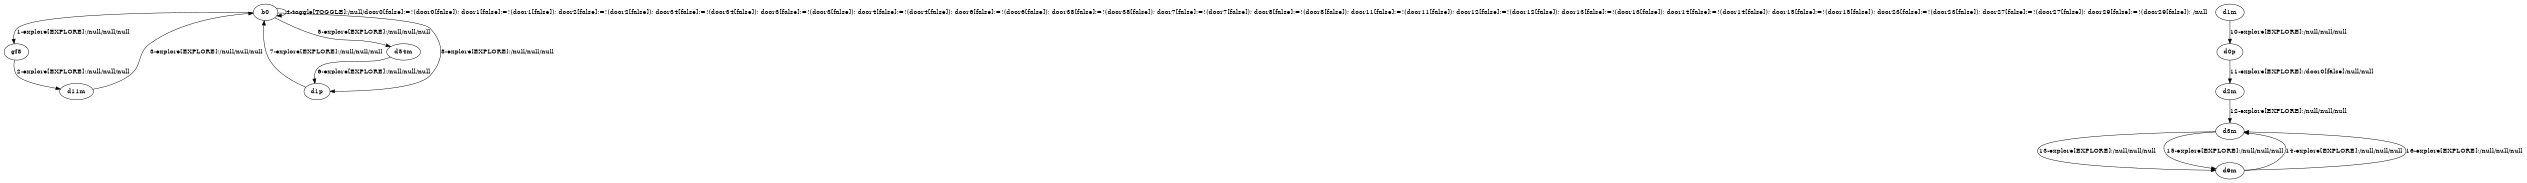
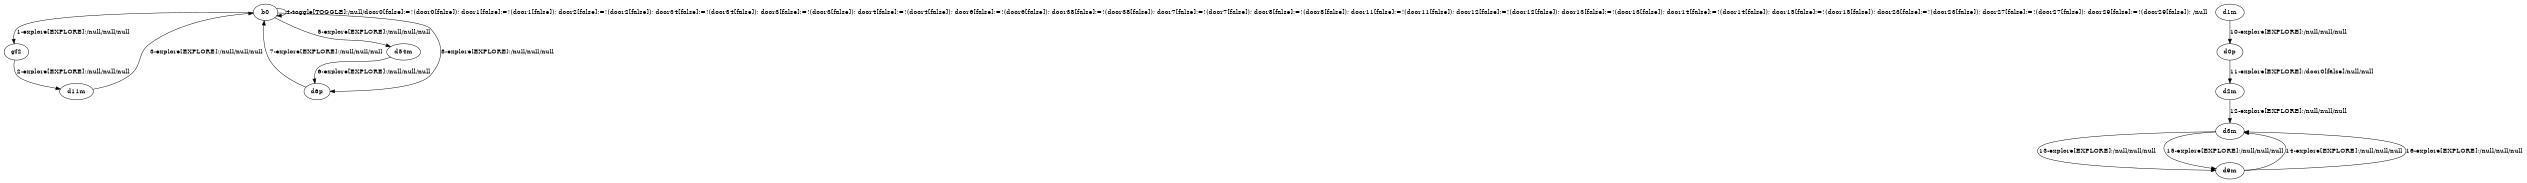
  digraph {
    b0
-   gf2 [label=gf8]
+   gf2
    n3 [label=d54m]
-   d1p
+   d1p [label=d6p]
    d11m
    d1m
    d0p
    n8 [label=d2m]
    d3m
    n10 [label=d9m]
    b0 -> b0 [label="4-toggle[TOGGLE];/null/door0[false]:=!(door0[false]); door1[false]:=!(door1[false]); door2[false]:=!(door2[false]); door34[false]:=!(door34[false]); door3[false]:=!(door3[false]); door4[false]:=!(door4[false]); door6[false]:=!(door6[false]); door38[false]:=!(door38[false]); door7[false]:=!(door7[false]); door8[false]:=!(door8[false]); door11[false]:=!(door11[false]); door12[false]:=!(door12[false]); door13[false]:=!(door13[false]); door14[false]:=!(door14[false]); door15[false]:=!(door15[false]); door23[false]:=!(door23[false]); door27[false]:=!(door27[false]); door29[false]:=!(door29[false]); /null"]
    b0 -> gf2 [label="1-explore[EXPLORE];/null/null/null"]
    b0 -> n3 [label="5-explore[EXPLORE];/null/null/null"]
    b0 -> d1p [label="8-explore[EXPLORE];/null/null/null"]
    gf2 -> d11m [label="2-explore[EXPLORE];/null/null/null"]
    n3 -> d1p [label="6-explore[EXPLORE];/null/null/null"]
    d1p -> b0 [label="7-explore[EXPLORE];/null/null/null"]
    d11m -> b0 [label="3-explore[EXPLORE];/null/null/null"]
    d1m -> d0p [label="10-explore[EXPLORE];/null/null/null"]
    d0p -> n8 [label="11-explore[EXPLORE];/door0[false]/null/null"]
    n8 -> d3m [label="12-explore[EXPLORE];/null/null/null"]
    d3m -> n10 [label="13-explore[EXPLORE];/null/null/null"]
    d3m -> n10 [label="15-explore[EXPLORE];/null/null/null"]
    n10 -> d3m [label="14-explore[EXPLORE];/null/null/null"]
    n10 -> d3m [label="16-explore[EXPLORE];/null/null/null"]
  }
